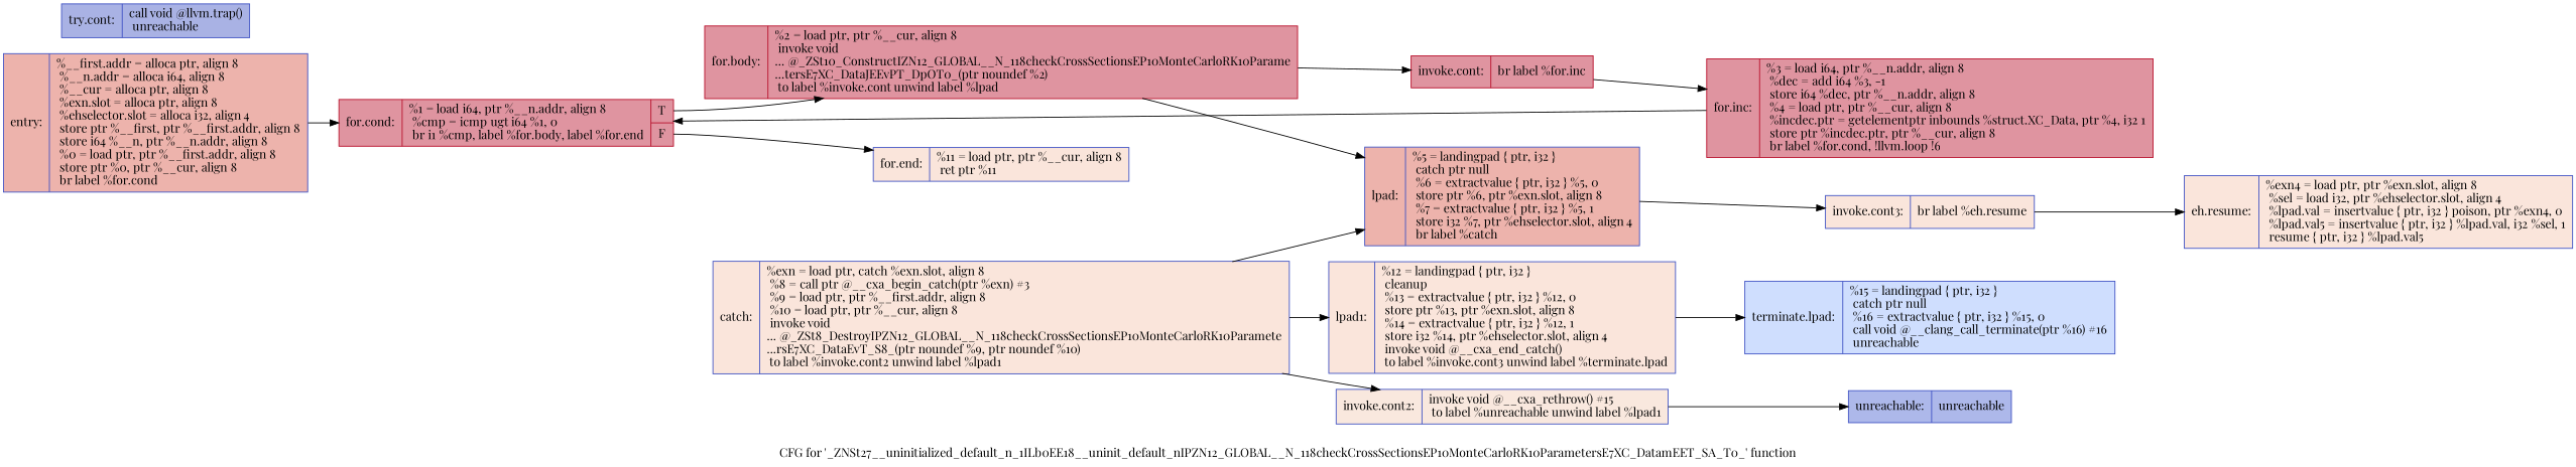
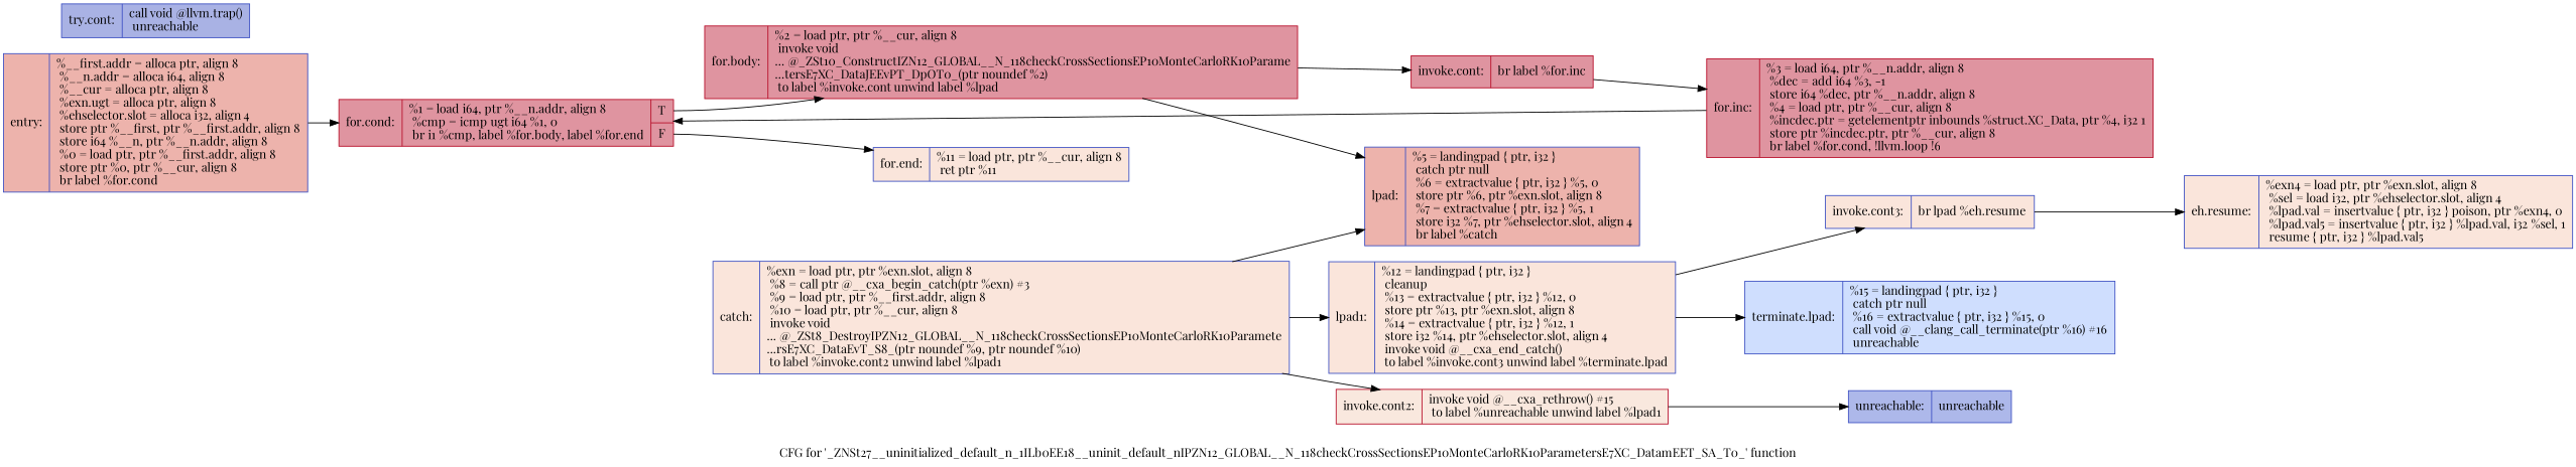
  digraph {
    fontname="Playfair Display"
    label="CFG for '_ZNSt27__uninitialized_default_n_1ILb0EE18__uninit_default_nIPZN12_GLOBAL__N_118checkCrossSectionsEP10MonteCarloRK10ParametersE7XC_DatamEET_SA_T0_' function"
    rankdir=LR
    node [color="#3d50c3ff" fillcolor="#f4c5ad70" fontname="Playfair Display" shape=record style=filled]
    edge [fontname="Playfair Display"]
-   n1 [fillcolor="#d6524470" label="{entry:\l|  %__first.addr = alloca ptr, align 8\l  %__n.addr = alloca i64, align 8\l  %__cur = alloca ptr, align 8\l  %exn.slot = alloca ptr, align 8\l  %ehselector.slot = alloca i32, align 4\l  store ptr %__first, ptr %__first.addr, align 8\l  store i64 %__n, ptr %__n.addr, align 8\l  %0 = load ptr, ptr %__first.addr, align 8\l  store ptr %0, ptr %__cur, align 8\l  br label %for.cond\l}"]
+   n1 [fillcolor="#d6524470" label="{entry:\l|  %__first.addr = alloca ptr, align 8\l  %__n.addr = alloca i64, align 8\l  %__cur = alloca ptr, align 8\l  %exn.ugt = alloca ptr, align 8\l  %ehselector.slot = alloca i32, align 4\l  store ptr %__first, ptr %__first.addr, align 8\l  store i64 %__n, ptr %__n.addr, align 8\l  %0 = load ptr, ptr %__first.addr, align 8\l  store ptr %0, ptr %__cur, align 8\l  br label %for.cond\l}"]
    n2 [color="#b70d28ff" fillcolor="#b70d2870" label="{for.cond:\l|  %1 = load i64, ptr %__n.addr, align 8\l  %cmp = icmp ugt i64 %1, 0\l  br i1 %cmp, label %for.body, label %for.end\l|{<s0>T|<s1>F}}"]
    n3 [color="#b70d28ff" fillcolor="#b70d2870" label="{for.body:\l|  %2 = load ptr, ptr %__cur, align 8\l  invoke void\l... @_ZSt10_ConstructIZN12_GLOBAL__N_118checkCrossSectionsEP10MonteCarloRK10Parame\l...tersE7XC_DataJEEvPT_DpOT0_(ptr noundef %2)\l          to label %invoke.cont unwind label %lpad\l}"]
    n4 [label="{for.end:\l|  %11 = load ptr, ptr %__cur, align 8\l  ret ptr %11\l}"]
    n5 [color="#b70d28ff" fillcolor="#b70d2870" label="{invoke.cont:\l|  br label %for.inc\l}"]
    n6 [fillcolor="#d6524470" label="{lpad:\l|  %5 = landingpad \{ ptr, i32 \}\l          catch ptr null\l  %6 = extractvalue \{ ptr, i32 \} %5, 0\l  store ptr %6, ptr %exn.slot, align 8\l  %7 = extractvalue \{ ptr, i32 \} %5, 1\l  store i32 %7, ptr %ehselector.slot, align 4\l  br label %catch\l}"]
    n7 [color="#b70d28ff" fillcolor="#b70d2870" label="{for.inc:\l|  %3 = load i64, ptr %__n.addr, align 8\l  %dec = add i64 %3, -1\l  store i64 %dec, ptr %__n.addr, align 8\l  %4 = load ptr, ptr %__cur, align 8\l  %incdec.ptr = getelementptr inbounds %struct.XC_Data, ptr %4, i32 1\l  store ptr %incdec.ptr, ptr %__cur, align 8\l  br label %for.cond, !llvm.loop !6\l}"]
-   n8 [label="{catch:\l|  %exn = load ptr, catch %exn.slot, align 8\l  %8 = call ptr @__cxa_begin_catch(ptr %exn) #3\l  %9 = load ptr, ptr %__first.addr, align 8\l  %10 = load ptr, ptr %__cur, align 8\l  invoke void\l... @_ZSt8_DestroyIPZN12_GLOBAL__N_118checkCrossSectionsEP10MonteCarloRK10Paramete\l...rsE7XC_DataEvT_S8_(ptr noundef %9, ptr noundef %10)\l          to label %invoke.cont2 unwind label %lpad1\l}"]
-   n9 [fillcolor="#f2cab570" label="{invoke.cont2:\l|  invoke void @__cxa_rethrow() #15\l          to label %unreachable unwind label %lpad1\l}"]
+   n8 [label="{catch:\l|  %exn = load ptr, ptr %exn.slot, align 8\l  %8 = call ptr @__cxa_begin_catch(ptr %exn) #3\l  %9 = load ptr, ptr %__first.addr, align 8\l  %10 = load ptr, ptr %__cur, align 8\l  invoke void\l... @_ZSt8_DestroyIPZN12_GLOBAL__N_118checkCrossSectionsEP10MonteCarloRK10Paramete\l...rsE7XC_DataEvT_S8_(ptr noundef %9, ptr noundef %10)\l          to label %invoke.cont2 unwind label %lpad1\l}"]
+   n9 [color="#b70d28ff" fillcolor="#f2cab570" label="{invoke.cont2:\l|  invoke void @__cxa_rethrow() #15\l          to label %unreachable unwind label %lpad1\l}"]
    n10 [label="{lpad1:\l|  %12 = landingpad \{ ptr, i32 \}\l          cleanup\l  %13 = extractvalue \{ ptr, i32 \} %12, 0\l  store ptr %13, ptr %exn.slot, align 8\l  %14 = extractvalue \{ ptr, i32 \} %12, 1\l  store i32 %14, ptr %ehselector.slot, align 4\l  invoke void @__cxa_end_catch()\l          to label %invoke.cont3 unwind label %terminate.lpad\l}"]
    n11 [fillcolor="#465ecf70" label="{unreachable:\l|  unreachable\l}"]
-   n12 [label="{invoke.cont3:\l|  br label %eh.resume\l}"]
+   n12 [label="{invoke.cont3:\l|  br lpad %eh.resume\l}"]
    n13 [fillcolor="#93b5fe70" label="{terminate.lpad:\l|  %15 = landingpad \{ ptr, i32 \}\l          catch ptr null\l  %16 = extractvalue \{ ptr, i32 \} %15, 0\l  call void @__clang_call_terminate(ptr %16) #16\l  unreachable\l}"]
    n14 [label="{eh.resume:\l|  %exn4 = load ptr, ptr %exn.slot, align 8\l  %sel = load i32, ptr %ehselector.slot, align 4\l  %lpad.val = insertvalue \{ ptr, i32 \} poison, ptr %exn4, 0\l  %lpad.val5 = insertvalue \{ ptr, i32 \} %lpad.val, i32 %sel, 1\l  resume \{ ptr, i32 \} %lpad.val5\l}"]
    n15 [fillcolor="#3d50c370" label="{try.cont:\l|  call void @llvm.trap()\l  unreachable\l}"]
    n1 -> n2
    n2 -> n3 [tailport=s0]
    n2 -> n4 [tailport=s1]
    n3 -> n5
    n3 -> n6
    n5 -> n7
    n7 -> n2
    n8 -> n6
    n8 -> n9
    n8 -> n10
    n9 -> n11
-   n6 -> n12
+   n10 -> n12
    n10 -> n13
    n12 -> n14
  }
